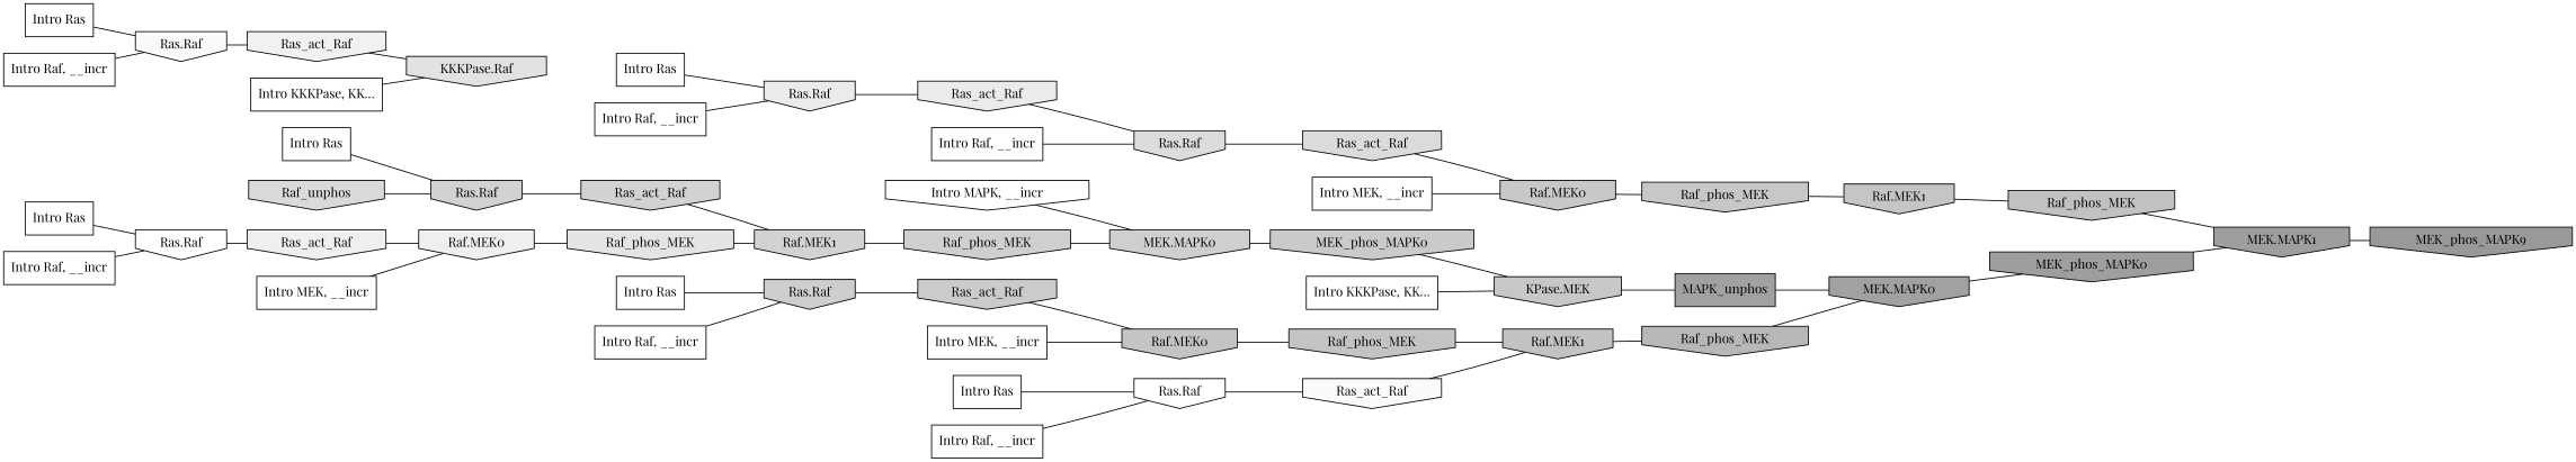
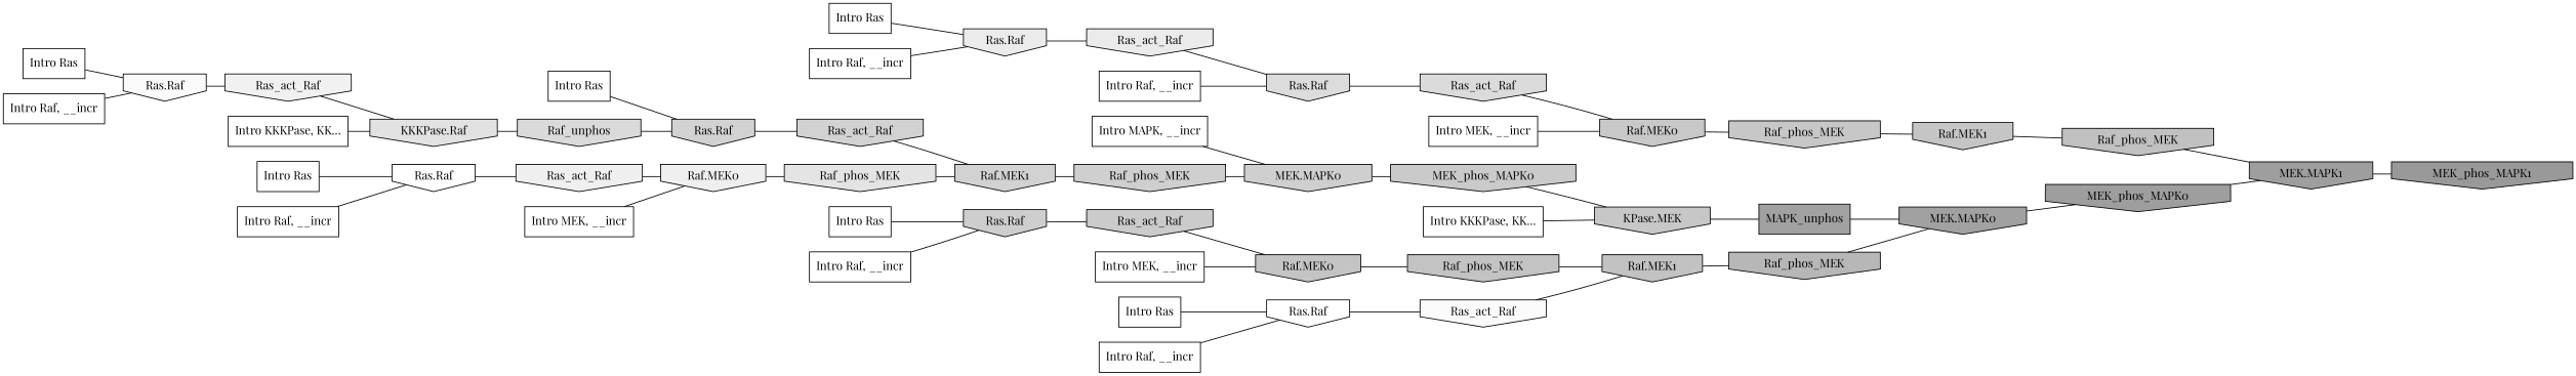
  digraph {
    fontname="Playfair Display"
    rankdir=LR
    ranksep=0.30
    node [fillcolor="0.000 0.000 1.000" fontname="Playfair Display" shape=invhouse style=filled]
    edge [color="0.000 0.000 0.000" dir=none fontname="Playfair Display"]
    n1 [label="Intro Ras" shape=rectangle]
    n2 [fillcolor="0.000 0.000 0.806" label="Ras.Raf"]
    n3 [fillcolor="0.000 0.000 0.794" label=Ras_act_Raf]
    n4 [label="Intro Ras" shape=rectangle]
    n5 [fillcolor="0.000 0.000 0.822" label="Ras.Raf"]
    n6 [fillcolor="0.000 0.000 0.822" label=Ras_act_Raf]
    n7 [label="Intro Ras" shape=rectangle]
    n8 [fillcolor="0.000 0.000 0.978" label="Ras.Raf"]
    n9 [fillcolor="0.000 0.000 0.945" label=Ras_act_Raf]
    n10 [label="Intro Ras" shape=rectangle]
    n11 [label="Ras.Raf"]
    n12 [fillcolor="0.000 0.000 0.978" label=Ras_act_Raf]
    n13 [label="Intro Ras" shape=rectangle]
    n14 [label="Ras.Raf"]
    n15 [fillcolor="0.000 0.000 0.936" label=Ras_act_Raf]
    n16 [label="Intro Ras" shape=rectangle]
    n17 [fillcolor="0.000 0.000 0.921" label="Ras.Raf"]
    n18 [fillcolor="0.000 0.000 0.918" label=Ras_act_Raf]
    n19 [label="Intro Raf, __incr" shape=rectangle]
    n20 [label="Intro Raf, __incr" shape=rectangle]
    n21 [fillcolor="0.000 0.000 0.863" label="Ras.Raf"]
    n22 [fillcolor="0.000 0.000 0.858" label=Ras_act_Raf]
    n23 [label="Intro Raf, __incr" shape=rectangle]
    n24 [label="Intro Raf, __incr" shape=rectangle]
    n25 [label="Intro Raf, __incr" shape=rectangle]
    n26 [label="Intro Raf, __incr" shape=rectangle]
    n27 [label="Intro MEK, __incr" shape=rectangle]
    n28 [fillcolor="0.000 0.000 0.766" label="Raf.MEK0"]
    n29 [fillcolor="0.000 0.000 0.764" label=Raf_phos_MEK]
    n30 [label="Intro MEK, __incr" shape=rectangle]
    n31 [fillcolor="0.000 0.000 0.783" label="Raf.MEK0"]
    n32 [fillcolor="0.000 0.000 0.780" label=Raf_phos_MEK]
    n33 [label="Intro MEK, __incr" shape=rectangle]
    n34 [fillcolor="0.000 0.000 0.936" label="Raf.MEK0"]
    n35 [fillcolor="0.000 0.000 0.892" label=Raf_phos_MEK]
-   n36 [label="Intro MAPK, __incr"]
+   n36 [label="Intro MAPK, __incr" shape=rectangle]
    n37 [fillcolor="0.000 0.000 0.812" label="MEK.MAPK0"]
    n38 [fillcolor="0.000 0.000 0.790" label=MEK_phos_MAPK0]
    n39 [label="Intro KKKPase, KK..." shape=rectangle]
    n40 [fillcolor="0.000 0.000 0.781" label="KPase.MEK"]
    n41 [fillcolor="0.000 0.000 0.632" label=MAPK_unphos shape=box]
    n42 [label="Intro KKKPase, KK..." shape=rectangle]
    n43 [fillcolor="0.000 0.000 0.884" label="KKKPase.Raf"]
    n44 [fillcolor="0.000 0.000 0.852" label=Raf_unphos]
    n45 [fillcolor="0.000 0.000 0.761" label="Raf.MEK1"]
    n46 [fillcolor="0.000 0.000 0.716" label=Raf_phos_MEK]
    n47 [fillcolor="0.000 0.000 0.822" label="Raf.MEK1"]
    n48 [fillcolor="0.000 0.000 0.812" label=Raf_phos_MEK]
    n49 [fillcolor="0.000 0.000 0.771" label="Raf.MEK1"]
    n50 [fillcolor="0.000 0.000 0.632" label="MEK.MAPK0"]
    n51 [fillcolor="0.000 0.000 0.755" label=Raf_phos_MEK]
    n52 [fillcolor="0.000 0.000 0.619" label="MEK.MAPK1"]
-   n53 [fillcolor="0.000 0.000 0.600" label=MEK_phos_MAPK9]
+   n53 [fillcolor="0.000 0.000 0.600" label=MEK_phos_MAPK1]
    n54 [fillcolor="0.000 0.000 0.619" label=MEK_phos_MAPK0]
    n1 -> n2
    n2 -> n3
    n3 -> n28
    n4 -> n5
    n5 -> n6
    n6 -> n47
    n7 -> n8
    n8 -> n9
    n9 -> n43
    n10 -> n11
    n11 -> n12
    n12 -> n45
    n13 -> n14
    n14 -> n15
    n15 -> n34
    n16 -> n17
    n17 -> n18
    n18 -> n21
    n19 -> n11
    n20 -> n21
    n21 -> n22
    n22 -> n31
    n23 -> n2
    n24 -> n17
    n25 -> n8
    n26 -> n14
    n27 -> n28
    n28 -> n29
    n29 -> n45
    n30 -> n31
    n31 -> n32
    n32 -> n49
    n33 -> n34
    n34 -> n35
    n35 -> n47
    n36 -> n37
    n37 -> n38
    n38 -> n40
    n39 -> n40
    n40 -> n41
    n41 -> n50
    n42 -> n43
+   n43 -> n44
    n44 -> n5
    n45 -> n46
    n46 -> n50
    n47 -> n48
    n48 -> n37
    n49 -> n51
    n50 -> n54
    n51 -> n52
    n52 -> n53
    n54 -> n52
  }
